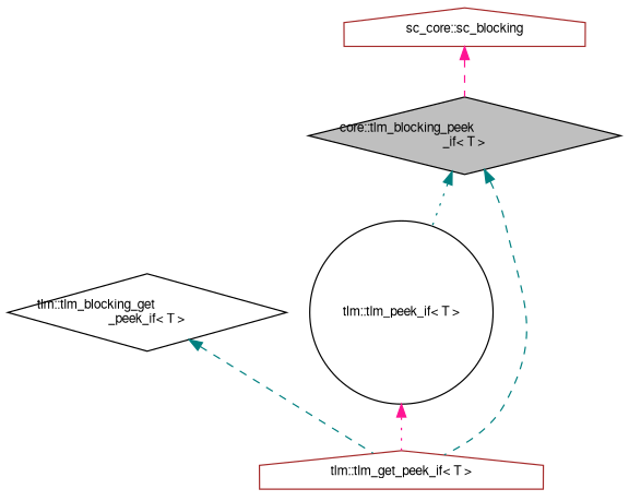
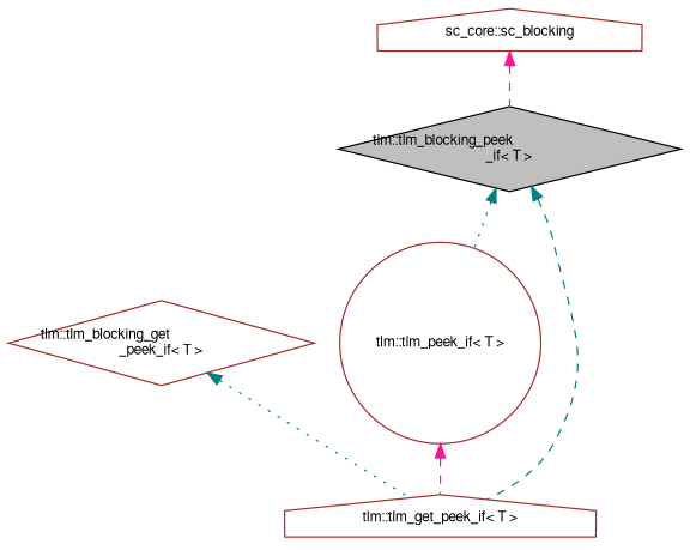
  digraph {
    node [color=brown fillcolor=white fontname=FreeSans fontsize=10 shape=diamond style=filled]
    edge [color=teal dir=back fontname=FreeSans fontsize=10 labelfontname=FreeSans labelfontsize=10 style=dashed]
-   n1 [color=black fillcolor=grey75 fontcolor=black height=0.2 label="core::tlm_blocking_peek\l_if\< T \>" width=0.4]
-   n2 [color=black height=0.2 label="tlm::tlm_peek_if\< T \>" shape=circle width=0.4]
+   n1 [color=black fillcolor=grey75 fontcolor=black height=0.2 label="tlm::tlm_blocking_peek\l_if\< T \>" width=0.4]
+   n2 [height=0.2 label="tlm::tlm_peek_if\< T \>" shape=circle width=0.4]
    n3 [height=0.2 label="tlm::tlm_get_peek_if\< T \>" shape=house width=0.4]
-   n4 [color=black height=0.2 label="tlm::tlm_blocking_get\l_peek_if\< T \>" width=0.4]
+   n4 [height=0.2 label="tlm::tlm_blocking_get\l_peek_if\< T \>" width=0.4]
    n5 [height=0.2 label="sc_core::sc_blocking" shape=house width=0.4]
    n1 -> n2 [style=dotted]
    n1 -> n3
-   n2 -> n3 [color=deeppink style=dotted]
-   n4 -> n3
+   n2 -> n3 [color=deeppink]
+   n4 -> n3 [style=dotted]
    n5 -> n1 [color=deeppink]
  }
